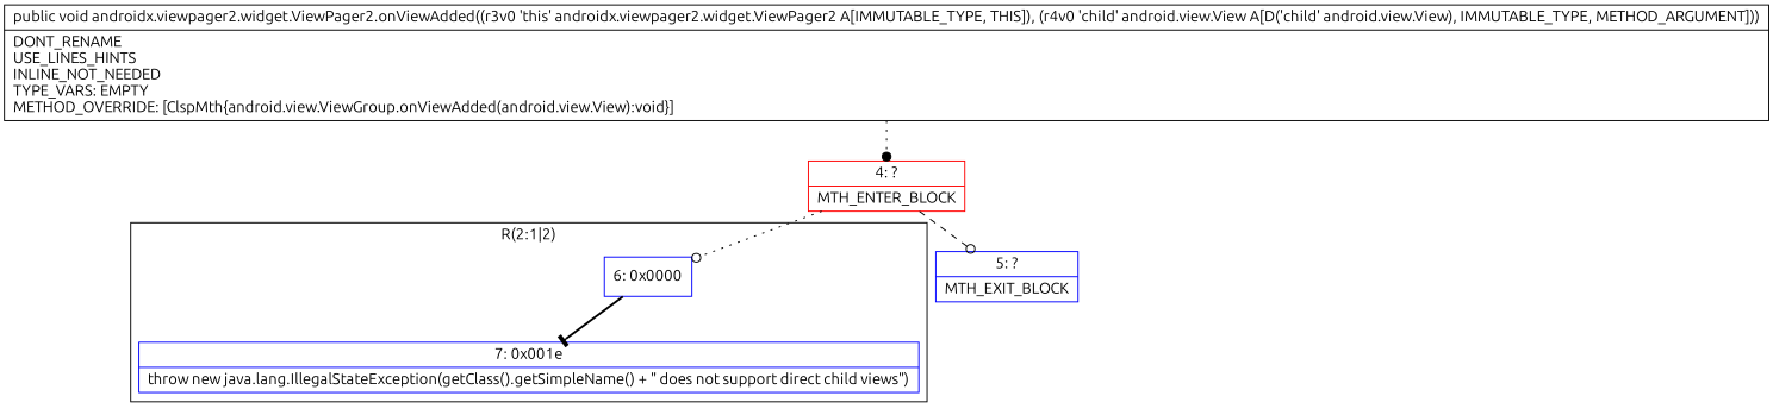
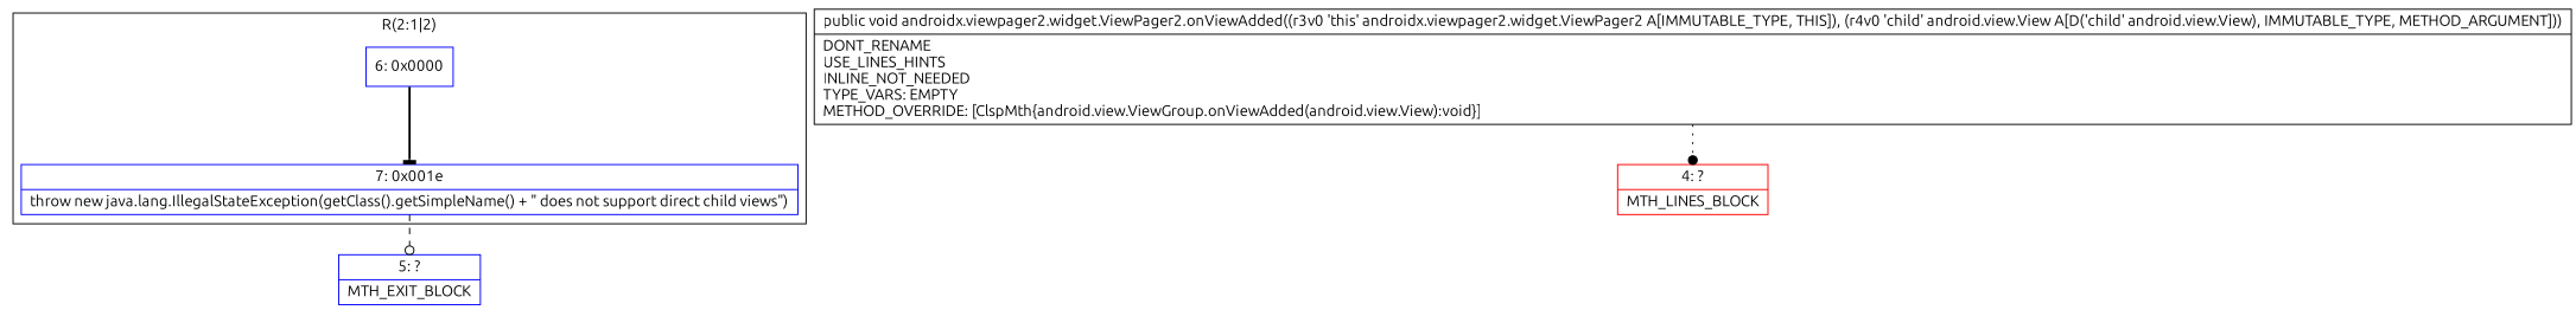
  digraph {
    fontname=Ubuntu
    node [color=blue fontname=Ubuntu shape=record]
    edge [arrowhead=odot fontname=Ubuntu style=dotted]
    n1 [label="{6\:\ 0x0000}"]
    n2 [label="{7\:\ 0x001e|throw new java.lang.IllegalStateException(getClass().getSimpleName() + \" does not support direct child views\")\l}"]
    n3 [label="{5\:\ ?|MTH_EXIT_BLOCK\l}"]
-   n4 [color=red label="{4\:\ ?|MTH_ENTER_BLOCK\l}"]
+   n4 [color=red label="{4\:\ ?|MTH_LINES_BLOCK\l}"]
    n5 [label="{public void androidx.viewpager2.widget.ViewPager2.onViewAdded((r3v0 'this' androidx.viewpager2.widget.ViewPager2 A[IMMUTABLE_TYPE, THIS]), (r4v0 'child' android.view.View A[D('child' android.view.View), IMMUTABLE_TYPE, METHOD_ARGUMENT]))  | DONT_RENAME\lUSE_LINES_HINTS\lINLINE_NOT_NEEDED\lTYPE_VARS: EMPTY\lMETHOD_OVERRIDE: [ClspMth\{android.view.ViewGroup.onViewAdded(android.view.View):void\}]\l}" color=""]
    subgraph cluster_1 {
      label="R(2:1|2)"
      n1
      n2
    }
    n1 -> n2 [arrowhead=tee style=bold]
-   n4 -> n3 [style=dashed]
-   n4 -> n1
+   n2 -> n3 [style=dashed]
    n5 -> n4 [arrowhead=dot]
  }
